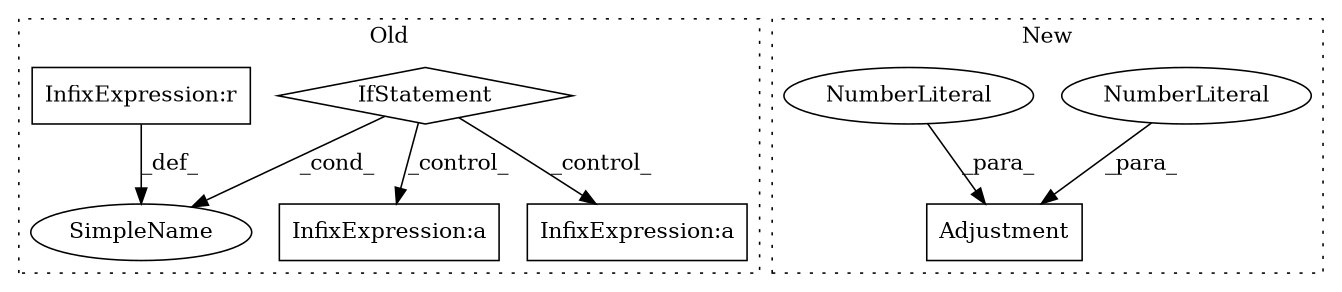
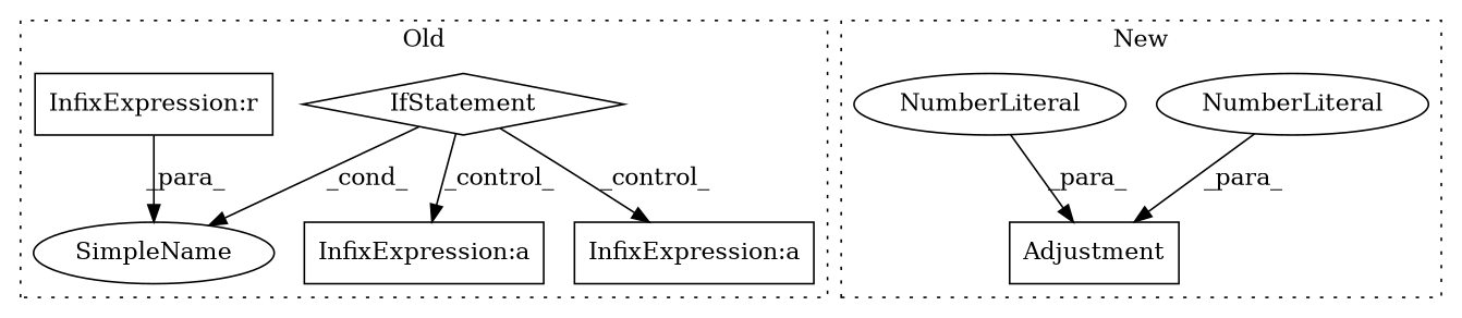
  digraph {
    node [a=27 l=3 shape=box]
    n1 [a=25 l="4,2" label=IfStatement s="14869,14887" shape=diamond]
    n2 [label="InfixExpression:a" s=14953]
    n3 [label="InfixExpression:a" s=15054]
    n4 [a=42 label=SimpleName shape=ellipse l=""]
    n5 [label="InfixExpression:r" s=14881]
    n6 [a=32 l="11,1" label=Adjustment s="14437,14454"]
    n7 [a=34 label=NumberLiteral s=14448 shape=ellipse]
    n8 [a=34 l=2 label=NumberLiteral s=14452 shape=ellipse]
    subgraph cluster_1 {
      label=Old
      style=dotted
      n1
      n2
      n3
      n4
      n5
    }
    subgraph cluster_2 {
      label=New
      style=dotted
      n6
      n7
      n8
    }
    n1 -> n2 [label=_control_]
    n1 -> n3 [label=_control_]
    n1 -> n4 [label=_cond_]
-   n5 -> n4 [label=_def_]
+   n5 -> n4 [label=_para_]
    n7 -> n6 [label=_para_]
    n8 -> n6 [label=_para_]
  }
